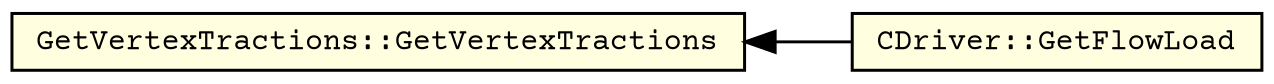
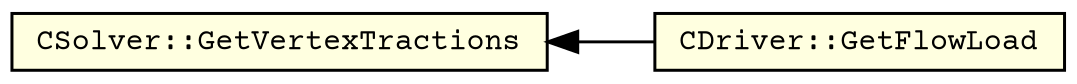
  digraph {
    rankdir=LR
    fontname="Courier Prime"
    node [color=black fillcolor=lightyellow fontname="Courier Prime" fontsize=10 shape=record style=filled]
-   n1 [fontcolor=black height=0.2 label="GetVertexTractions::GetVertexTractions" width=0.4]
+   n1 [fontcolor=black height=0.2 label="CSolver::GetVertexTractions" width=0.4]
    n2 [height=0.2 label="CDriver::GetFlowLoad" width=0.4]
    n1 -> n2 [color=black dir=back fontname="Courier Prime" fontsize=10 labelfontname=Helvetica labelfontsize=10 style=solid]
  }
